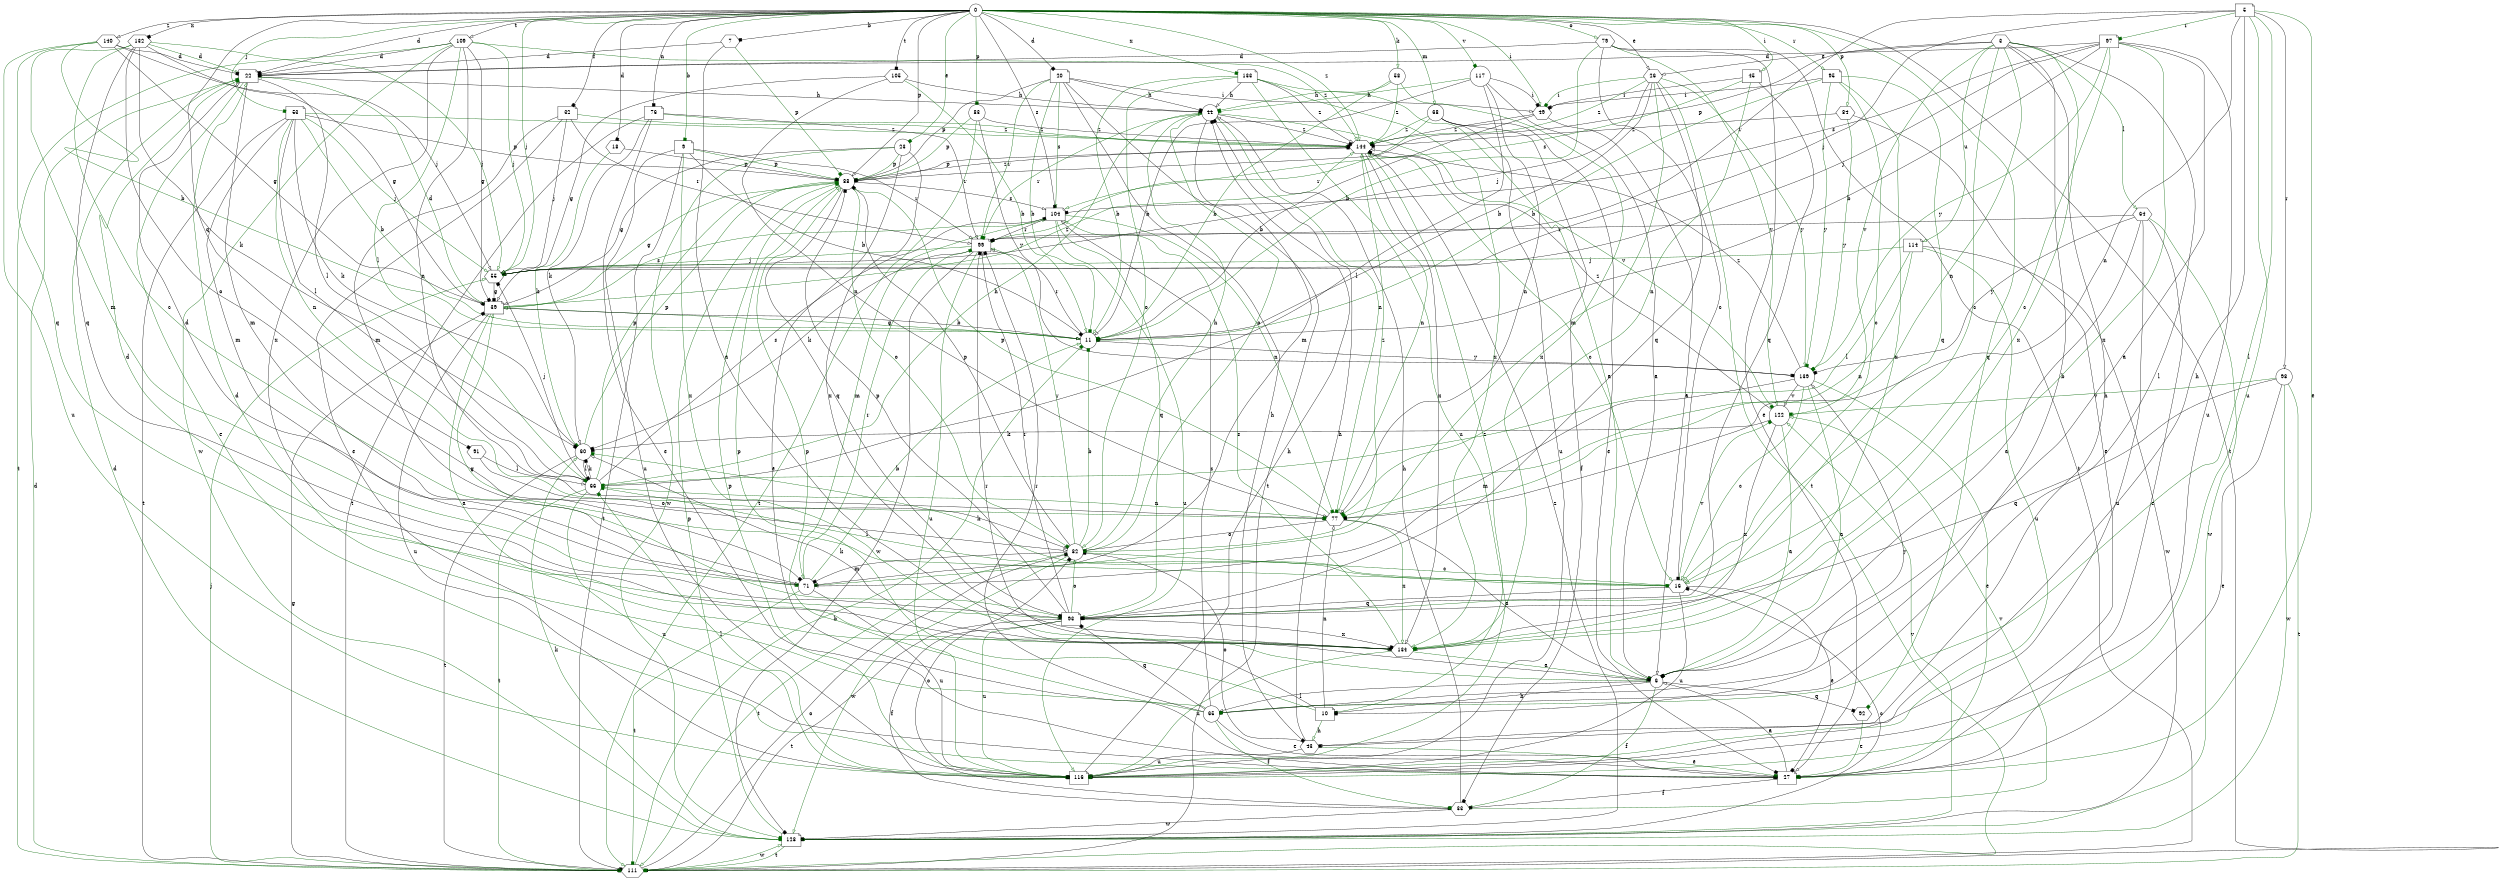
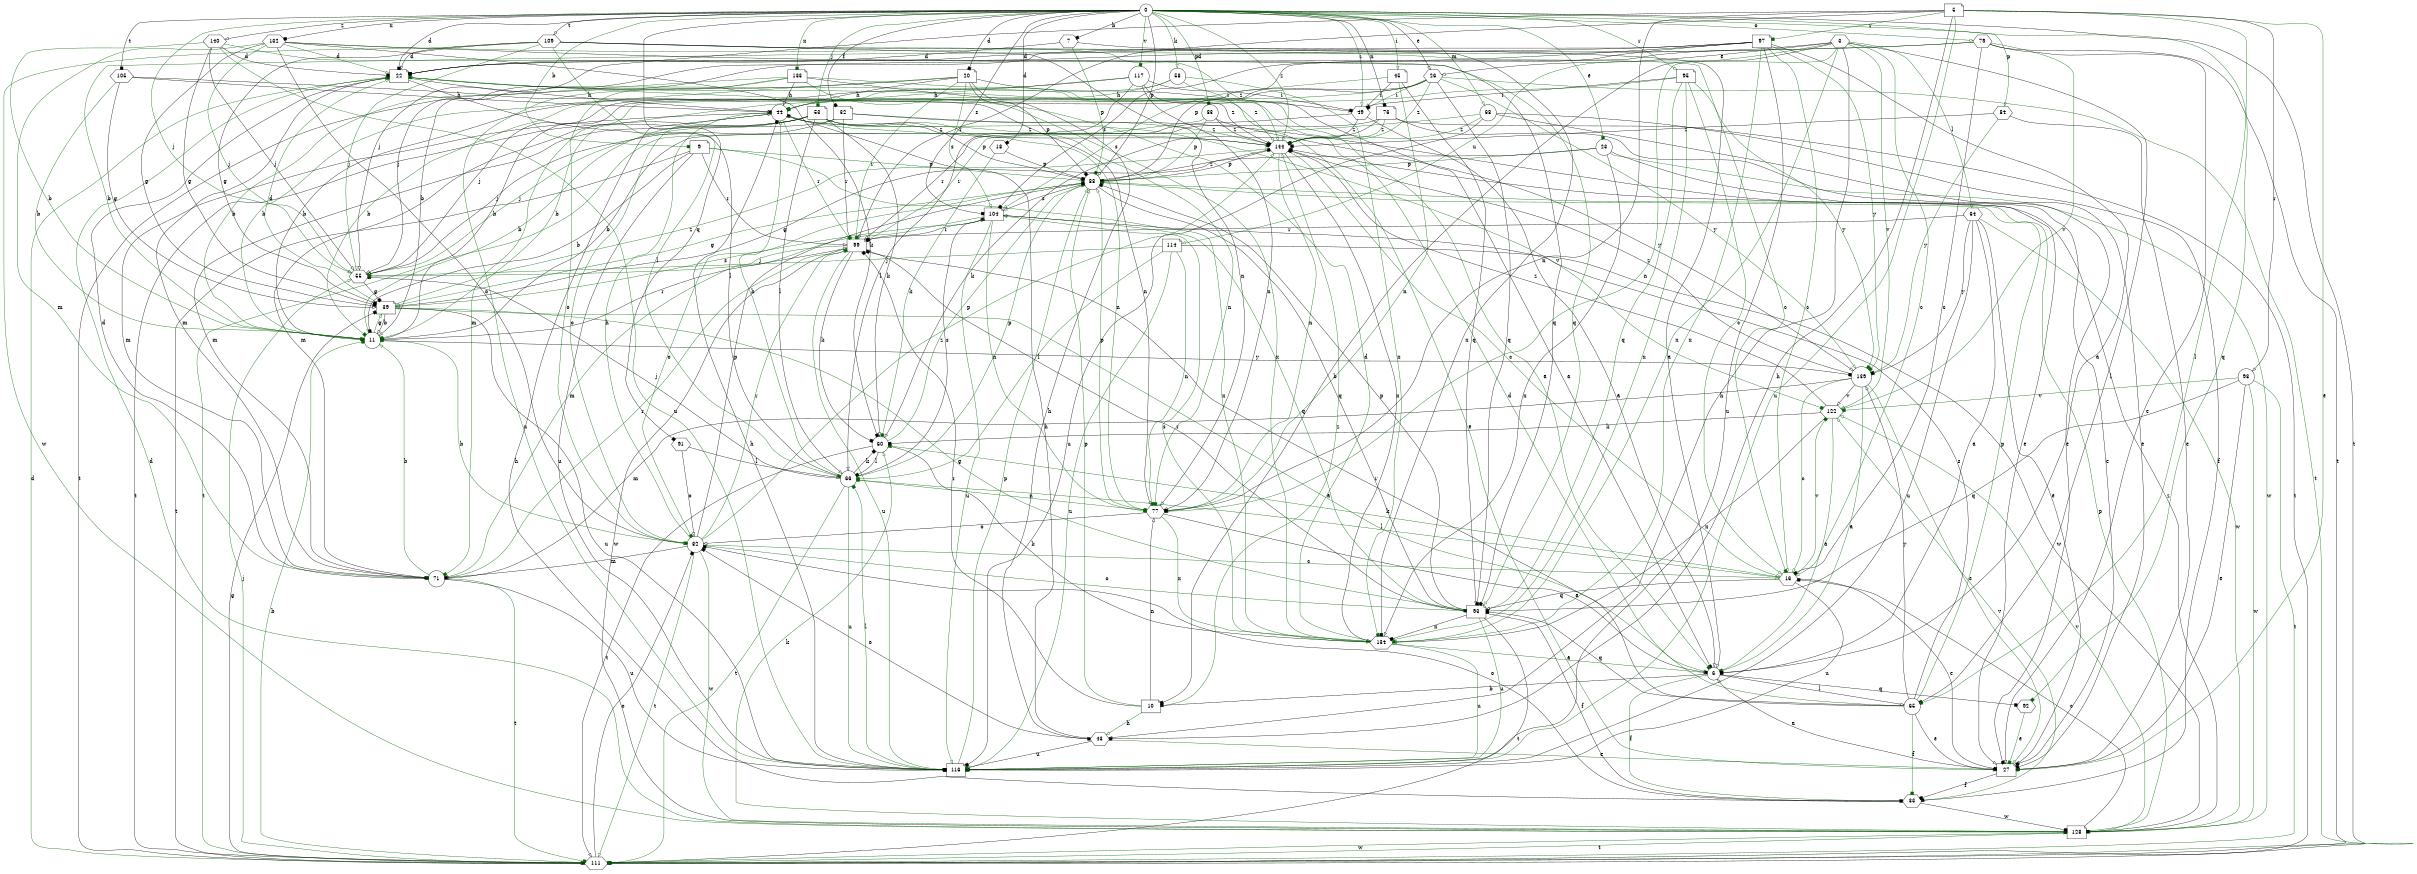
  strict digraph {
    node [shape=hexagon]
    edge [arrowhead=onormal color=black]
    0 [shape=circle]
    7
    9 [shape=note]
    18
    20 [shape=note]
    22 [shape=note]
    23 [shape=circle]
    26
    32 [shape=note]
    45 [shape=note]
    49
    53 [shape=note]
    55
    58 [shape=circle]
    68 [shape=circle]
    76 [shape=note]
    79
    83 [shape=circle]
    84
    88 [shape=circle]
    91
    92
    95 [shape=note]
    104 [shape=note]
    105
    109
    111
    117 [shape=circle]
    132
    133 [shape=note]
    140
    144
    6 [shape=circle]
    134
    99 [shape=note]
    116 [shape=note]
    11 [shape=circle]
    60 [shape=circle]
    43
    44 [shape=circle]
    27 [shape=note]
    66 [shape=circle]
    71 [shape=circle]
    39 [shape=note]
    128 [shape=note]
    139 [shape=circle]
    93 [shape=note]
    77
    33
    16
-   122 [shape=circle]
+   122
    82 [shape=circle]
    3
    10 [shape=note]
    64
    65 [shape=circle]
    114 [shape=note]
    5 [shape=note]
    97 [shape=note]
    98 [shape=circle]
    0 -> 7 [arrowhead=box label=b]
    0 -> 9 [arrowhead=box color=darkgreen label=b]
    0 -> 18 [arrowhead=box label=d]
    0 -> 20 [arrowhead=box label=d]
    0 -> 22 [arrowhead=box label=d]
    0 -> 23 [arrowhead=box color=darkgreen label=e]
    0 -> 26 [label=e]
    0 -> 32 [arrowhead=box label=f]
    0 -> 45 [color=darkgreen label=i]
    0 -> 49 [color=darkgreen label=i]
    0 -> 53 [arrowhead=box color=darkgreen label=j]
    0 -> 55 [color=darkgreen label=j]
    0 -> 58 [color=darkgreen label=k]
    0 -> 68 [color=darkgreen label=m]
    0 -> 76 [arrowhead=box label=n]
    0 -> 79 [color=darkgreen label=o]
    0 -> 83 [arrowhead=box color=darkgreen label=p]
    0 -> 84 [color=darkgreen label=p]
    0 -> 88 [label=p]
    0 -> 91 [arrowhead=box label=q]
    0 -> 92 [arrowhead=box color=darkgreen label=q]
    0 -> 95 [color=darkgreen label=r]
    0 -> 104 [arrowhead=box label=s]
    0 -> 105 [arrowhead=box label=t]
    0 -> 109 [label=t]
    0 -> 111 [label=t]
    0 -> 117 [arrowhead=box color=darkgreen label=v]
    0 -> 132 [arrowhead=box label=x]
    0 -> 133 [arrowhead=box color=darkgreen label=x]
    0 -> 140 [label=z]
    0 -> 144 [color=darkgreen label=z]
    7 -> 22 [arrowhead=box label=d]
    7 -> 88 [arrowhead=box color=darkgreen label=p]
    7 -> 6 [label=a]
    9 -> 88 [arrowhead=box color=darkgreen label=p]
    9 -> 111 [arrowhead=box label=t]
    9 -> 134 [color=darkgreen label=x]
    9 -> 99 [label=r]
    9 -> 116 [arrowhead=box label=u]
    9 -> 11 [arrowhead=box label=b]
    18 -> 88 [arrowhead=box label=p]
    18 -> 60 [arrowhead=box color=darkgreen label=k]
    20 -> 49 [label=i]
    20 -> 88 [arrowhead=box label=p]
    20 -> 104 [color=darkgreen label=s]
    20 -> 111 [label=t]
    20 -> 99 [arrowhead=box color=darkgreen label=r]
    20 -> 11 [arrowhead=box color=darkgreen label=b]
    20 -> 43 [arrowhead=box label=h]
    20 -> 44 [arrowhead=box label=h]
    22 -> 44 [label=h]
    22 -> 27 [color=darkgreen label=e]
    22 -> 66 [label=l]
    22 -> 71 [label=m]
    23 -> 88 [color=darkgreen label=p]
    23 -> 134 [label=x]
    23 -> 27 [arrowhead=box label=e]
    23 -> 39 [label=g]
    23 -> 128 [arrowhead=box color=darkgreen label=w]
    26 -> 49 [arrowhead=box color=darkgreen label=i]
    26 -> 55 [label=j]
    26 -> 111 [color=darkgreen label=t]
    26 -> 144 [arrowhead=box color=darkgreen label=z]
    26 -> 11 [arrowhead=box label=b]
    26 -> 71 [arrowhead=box color=darkgreen label=m]
    26 -> 139 [color=darkgreen label=y]
    26 -> 93 [arrowhead=box label=q]
    32 -> 55 [label=j]
    32 -> 144 [color=darkgreen label=z]
    32 -> 99 [label=r]
    32 -> 27 [label=e]
    32 -> 71 [arrowhead=box label=m]
    45 -> 49 [label=i]
    45 -> 104 [color=darkgreen label=s]
    45 -> 93 [label=q]
    45 -> 77 [arrowhead=box color=darkgreen label=n]
    49 -> 144 [arrowhead=box label=z]
    49 -> 6 [label=a]
    49 -> 11 [arrowhead=box label=b]
    53 -> 55 [color=darkgreen label=j]
    53 -> 88 [label=p]
    53 -> 111 [label=t]
    53 -> 144 [color=darkgreen label=z]
    53 -> 11 [color=darkgreen label=b]
    53 -> 60 [label=k]
    53 -> 66 [label=l]
    53 -> 71 [label=m]
    53 -> 77 [arrowhead=box color=darkgreen label=n]
    55 -> 39 [arrowhead=box label=g]
    58 -> 144 [color=darkgreen label=z]
    58 -> 134 [arrowhead=box color=darkgreen label=x]
    58 -> 11 [arrowhead=box color=darkgreen label=b]
    58 -> 44 [arrowhead=box color=darkgreen label=h]
    68 -> 144 [color=darkgreen label=z]
    68 -> 99 [arrowhead=box color=darkgreen label=r]
    68 -> 116 [arrowhead=box label=u]
    68 -> 27 [arrowhead=box label=e]
    68 -> 33 [arrowhead=box label=f]
    76 -> 111 [arrowhead=box label=t]
    76 -> 144 [color=darkgreen label=z]
    76 -> 99 [label=r]
    76 -> 60 [label=k]
    76 -> 27 [arrowhead=box label=e]
    79 -> 22 [arrowhead=box label=d]
    79 -> 111 [label=t]
    79 -> 11 [color=darkgreen label=b]
    79 -> 27 [label=e]
    79 -> 16 [arrowhead=box label=c]
    79 -> 122 [color=darkgreen label=v]
    83 -> 88 [arrowhead=box color=darkgreen label=p]
    83 -> 111 [color=darkgreen label=t]
    83 -> 144 [arrowhead=box label=z]
    83 -> 139 [label=y]
    84 -> 144 [arrowhead=box label=z]
    84 -> 27 [label=e]
    84 -> 139 [arrowhead=box color=darkgreen label=y]
    88 -> 104 [label=s]
    88 -> 144 [arrowhead=box label=z]
    88 -> 39 [color=darkgreen label=g]
    88 -> 93 [arrowhead=box label=q]
    88 -> 82 [arrowhead=box color=darkgreen label=o]
    91 -> 66 [label=l]
    91 -> 82 [label=o]
    92 -> 27 [arrowhead=box color=darkgreen label=e]
    95 -> 49 [arrowhead=box label=i]
    95 -> 134 [color=darkgreen label=x]
    95 -> 11 [arrowhead=box color=darkgreen label=b]
    95 -> 139 [arrowhead=box color=darkgreen label=y]
    95 -> 93 [color=darkgreen label=q]
    95 -> 16 [color=darkgreen label=c]
    104 -> 99 [label=r]
    104 -> 116 [color=darkgreen label=u]
    104 -> 71 [color=darkgreen label=m]
    104 -> 93 [color=darkgreen label=q]
    104 -> 77 [arrowhead=box color=darkgreen label=n]
    105 -> 11 [color=darkgreen label=b]
    105 -> 44 [arrowhead=box label=h]
    105 -> 39 [label=g]
    105 -> 77 [label=n]
    109 -> 22 [label=d]
    109 -> 55 [color=darkgreen label=j]
-   109 -> 111 [arrowhead=box color=darkgreen label=t]
    109 -> 144 [color=darkgreen label=z]
    109 -> 134 [arrowhead=box label=x]
    109 -> 66 [arrowhead=box color=darkgreen label=l]
    109 -> 39 [arrowhead=box label=g]
    109 -> 128 [arrowhead=box color=darkgreen label=w]
    109 -> 77 [label=n]
    111 -> 22 [arrowhead=box color=darkgreen label=d]
    111 -> 55 [color=darkgreen label=j]
    111 -> 11 [arrowhead=box color=darkgreen label=b]
    111 -> 39 [arrowhead=box label=g]
    111 -> 128 [color=darkgreen label=w]
    111 -> 82 [arrowhead=box label=o]
    117 -> 49 [arrowhead=box label=i]
    117 -> 6 [arrowhead=box label=a]
    117 -> 11 [label=b]
    117 -> 44 [arrowhead=box color=darkgreen label=h]
    117 -> 66 [label=l]
    117 -> 77 [label=n]
    132 -> 22 [color=darkgreen label=d]
    132 -> 55 [color=darkgreen label=j]
    132 -> 60 [arrowhead=box label=k]
    132 -> 71 [arrowhead=box color=darkgreen label=m]
    132 -> 39 [label=g]
    132 -> 93 [arrowhead=box label=q]
    132 -> 16 [arrowhead=box color=darkgreen label=c]
    132 -> 82 [label=o]
    133 -> 144 [label=z]
    133 -> 6 [arrowhead=box color=darkgreen label=a]
    133 -> 134 [color=darkgreen label=x]
    133 -> 116 [color=darkgreen label=u]
    133 -> 11 [color=darkgreen label=b]
    133 -> 44 [label=h]
    133 -> 82 [color=darkgreen label=o]
    140 -> 22 [arrowhead=box label=d]
    140 -> 55 [label=j]
    140 -> 116 [color=darkgreen label=u]
    140 -> 11 [color=darkgreen label=b]
    140 -> 39 [arrowhead=box label=g]
    140 -> 93 [color=darkgreen label=q]
    144 -> 88 [arrowhead=box label=p]
    144 -> 134 [label=x]
    144 -> 77 [color=darkgreen label=n]
    144 -> 16 [color=darkgreen label=c]
    6 -> 92 [arrowhead=box label=q]
    6 -> 33 [color=darkgreen label=f]
    6 -> 10 [arrowhead=box label=b]
    6 -> 65 [label=l]
    134 -> 22 [arrowhead=box color=darkgreen label=d]
    134 -> 104 [color=darkgreen label=s]
    134 -> 6 [color=darkgreen label=a]
    134 -> 116 [color=darkgreen label=u]
    134 -> 60 [label=k]
    99 -> 55 [color=darkgreen label=j]
    99 -> 116 [color=darkgreen label=u]
    99 -> 60 [arrowhead=box label=k]
    99 -> 128 [arrowhead=box label=w]
    116 -> 88 [color=darkgreen label=p]
    116 -> 44 [arrowhead=box label=h]
    116 -> 66 [arrowhead=box color=darkgreen label=l]
    11 -> 99 [label=r]
    11 -> 39 [color=darkgreen label=g]
    11 -> 139 [arrowhead=box label=y]
    60 -> 88 [color=darkgreen label=p]
    60 -> 111 [label=t]
    60 -> 66 [arrowhead=box label=l]
    43 -> 116 [label=u]
    43 -> 44 [arrowhead=box label=h]
    43 -> 27 [arrowhead=box color=darkgreen label=e]
    43 -> 82 [arrowhead=box label=o]
    44 -> 144 [arrowhead=box label=z]
    44 -> 99 [arrowhead=box color=darkgreen label=r]
    44 -> 71 [label=m]
    44 -> 77 [arrowhead=box color=darkgreen label=n]
    44 -> 122 [arrowhead=box color=darkgreen label=v]
    44 -> 82 [arrowhead=box color=darkgreen label=o]
    27 -> 6 [label=a]
    27 -> 33 [arrowhead=box label=f]
    66 -> 55 [arrowhead=box label=j]
    66 -> 88 [arrowhead=box color=darkgreen label=p]
    66 -> 104 [arrowhead=box label=s]
    66 -> 111 [color=darkgreen label=t]
    66 -> 116 [arrowhead=box color=darkgreen label=u]
    66 -> 60 [arrowhead=box label=k]
    66 -> 44 [color=darkgreen label=h]
    66 -> 77 [arrowhead=box color=darkgreen label=n]
    71 -> 22 [label=d]
    71 -> 111 [arrowhead=box color=darkgreen label=t]
    71 -> 99 [arrowhead=box color=darkgreen label=r]
    71 -> 116 [arrowhead=box label=u]
    71 -> 11 [color=darkgreen label=b]
    39 -> 22 [color=darkgreen label=d]
    39 -> 104 [color=darkgreen label=s]
    39 -> 144 [color=darkgreen label=z]
    39 -> 6 [color=darkgreen label=a]
    39 -> 116 [arrowhead=box label=u]
    39 -> 11 [label=b]
    128 -> 22 [color=darkgreen label=d]
    128 -> 88 [arrowhead=box color=darkgreen label=p]
    128 -> 111 [arrowhead=box color=darkgreen label=t]
    128 -> 144 [arrowhead=box label=z]
    128 -> 60 [color=darkgreen label=k]
    128 -> 16 [arrowhead=box label=c]
    128 -> 122 [color=darkgreen label=v]
    139 -> 144 [label=z]
    139 -> 6 [color=darkgreen label=a]
    139 -> 27 [color=darkgreen label=e]
    139 -> 71 [label=m]
    139 -> 16 [color=darkgreen label=c]
    139 -> 122 [label=v]
    93 -> 88 [arrowhead=box label=p]
    93 -> 111 [label=t]
    93 -> 134 [arrowhead=box label=x]
    93 -> 99 [label=r]
    93 -> 116 [color=darkgreen label=u]
    93 -> 39 [color=darkgreen label=g]
    93 -> 33 [arrowhead=box label=f]
    93 -> 82 [color=darkgreen label=o]
    77 -> 88 [color=darkgreen label=p]
    77 -> 6 [arrowhead=box label=a]
    77 -> 134 [color=darkgreen label=x]
    77 -> 82 [label=o]
    33 -> 44 [label=h]
    33 -> 128 [arrowhead=box label=w]
    33 -> 122 [color=darkgreen label=v]
    33 -> 82 [arrowhead=box label=o]
    16 -> 116 [arrowhead=box label=u]
    16 -> 60 [arrowhead=box color=darkgreen label=k]
    16 -> 27 [arrowhead=box label=e]
    16 -> 66 [arrowhead=box color=darkgreen label=l]
    16 -> 93 [label=q]
    16 -> 122 [arrowhead=box color=darkgreen label=v]
    122 -> 144 [arrowhead=box label=z]
    122 -> 6 [arrowhead=box color=darkgreen label=a]
    122 -> 134 [label=x]
    122 -> 60 [arrowhead=box label=k]
    82 -> 88 [arrowhead=box label=p]
    82 -> 111 [color=darkgreen label=t]
    82 -> 144 [color=darkgreen label=z]
    82 -> 99 [color=darkgreen label=r]
    82 -> 11 [arrowhead=box color=darkgreen label=b]
    82 -> 44 [color=darkgreen label=h]
    82 -> 71 [arrowhead=box label=m]
    82 -> 128 [color=darkgreen label=w]
    82 -> 16 [color=darkgreen label=c]
    3 -> 26 [label=e]
    3 -> 88 [label=p]
    3 -> 134 [color=darkgreen label=x]
    3 -> 43 [label=h]
    3 -> 77 [arrowhead=box color=darkgreen label=n]
    3 -> 16 [color=darkgreen label=c]
    3 -> 122 [color=darkgreen label=v]
    3 -> 10 [arrowhead=box label=b]
    3 -> 64 [color=darkgreen label=l]
    3 -> 65 [arrowhead=box label=l]
    3 -> 114 [color=darkgreen label=u]
    10 -> 88 [color=darkgreen label=p]
    10 -> 144 [color=darkgreen label=z]
    10 -> 99 [arrowhead=box label=r]
    10 -> 43 [color=darkgreen label=h]
    10 -> 77 [label=n]
    64 -> 6 [arrowhead=box label=a]
    64 -> 99 [arrowhead=box label=r]
    64 -> 116 [label=u]
    64 -> 27 [label=e]
    64 -> 128 [color=darkgreen label=w]
    64 -> 139 [arrowhead=box label=y]
    65 -> 22 [color=darkgreen label=d]
    65 -> 88 [color=darkgreen label=p]
    65 -> 104 [label=s]
    65 -> 99 [arrowhead=box label=r]
    65 -> 27 [label=e]
    65 -> 139 [label=y]
    65 -> 93 [arrowhead=box label=q]
    65 -> 33 [arrowhead=box color=darkgreen label=f]
    114 -> 55 [arrowhead=box color=darkgreen label=j]
    114 -> 116 [arrowhead=box color=darkgreen label=u]
    114 -> 66 [arrowhead=box color=darkgreen label=l]
    114 -> 128 [arrowhead=box label=w]
    114 -> 77 [arrowhead=box color=darkgreen label=n]
    5 -> 55 [label=j]
    5 -> 99 [label=r]
    5 -> 116 [arrowhead=box color=darkgreen label=u]
    5 -> 43 [arrowhead=box label=h]
    5 -> 27 [arrowhead=box color=darkgreen label=e]
    5 -> 77 [arrowhead=box label=n]
    5 -> 65 [arrowhead=box color=darkgreen label=l]
    5 -> 97 [arrowhead=box color=darkgreen label=r]
    5 -> 98 [label=r]
    97 -> 22 [arrowhead=box label=d]
    97 -> 55 [label=j]
    97 -> 104 [arrowhead=box label=s]
    97 -> 6 [arrowhead=box label=a]
    97 -> 134 [arrowhead=box color=darkgreen label=x]
    97 -> 116 [label=u]
    97 -> 11 [label=b]
    97 -> 139 [arrowhead=box color=darkgreen label=y]
    97 -> 16 [color=darkgreen label=c]
    98 -> 111 [arrowhead=box color=darkgreen label=t]
    98 -> 27 [label=e]
    98 -> 128 [color=darkgreen label=w]
    98 -> 93 [arrowhead=box label=q]
    98 -> 122 [arrowhead=box color=darkgreen label=v]
  }
